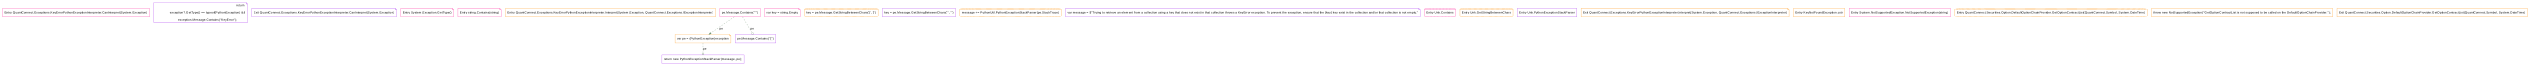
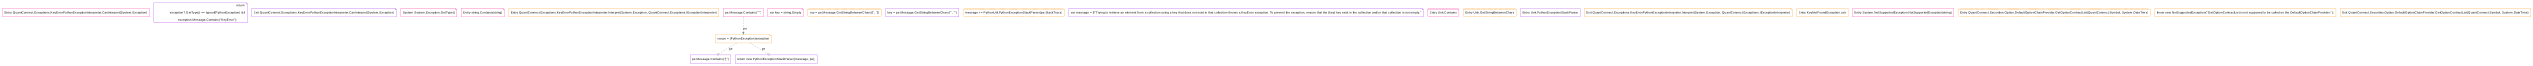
  digraph {
    fontname="Liberation Sans"
    node [cluster="QuantConnect.Exceptions.KeyErrorPythonExceptionInterpreter.Interpret(System.Exception, QuantConnect.Exceptions.IExceptionInterpreter)" color=darkorange fontname="Liberation Sans" shape=box]
    edge [arrowhead=odot color=darkseagreen4 fontname="Liberation Sans" style=dashed]
    n1 [cluster="QuantConnect.Exceptions.KeyErrorPythonExceptionInterpreter.CanInterpret(System.Exception)" color=deeppink label="Entry QuantConnect.Exceptions.KeyErrorPythonExceptionInterpreter.CanInterpret(System.Exception)" span="32-32"]
    n2 [cluster="QuantConnect.Exceptions.KeyErrorPythonExceptionInterpreter.CanInterpret(System.Exception)" color=purple label="return \r\n                exception?.GetType() == typeof(PythonException) &&\r\n                exception.Message.Contains(''KeyError'');" shape=note span="34-36"]
    n3 [cluster="QuantConnect.Exceptions.KeyErrorPythonExceptionInterpreter.CanInterpret(System.Exception)" color=purple label="Exit QuantConnect.Exceptions.KeyErrorPythonExceptionInterpreter.CanInterpret(System.Exception)" shape=note span="32-32"]
-   n4 [cluster="System.Exception.GetType()" color=deeppink label="Entry System.Exception.GetType()" shape=note span="0-0"]
+   n4 [cluster="System.Exception.GetType()" color=deeppink label="System System.Exception.GetType()" shape=note span="0-0"]
    n5 [cluster="string.Contains(string)" color=deeppink label="Entry string.Contains(string)" shape=note span="0-0"]
    n6 [label="Entry QuantConnect.Exceptions.KeyErrorPythonExceptionInterpreter.Interpret(System.Exception, QuantConnect.Exceptions.IExceptionInterpreter)" span="44-44"]
    n7 [label="var pe = (PythonException)exception" shape=note span="46-46"]
    n8 [color=purple label="pe.Message.Contains(''['')" span="49-49"]
    n9 [color=purple label="return new PythonExceptionStackParser(message, pe);" span="61-61"]
    n10 [color=deeppink label="pe.Message.Contains(''\''')" span="53-53"]
    n11 [color=deeppink label="var key = string.Empty" shape=note span="48-48"]
    n12 [label="key = pe.Message.GetStringBetweenChars('[', ']')" shape=cylinder span="51-51"]
    n13 [color=purple label="key = pe.Message.GetStringBetweenChars('\'', '\'')" span="55-55"]
    n14 [label="message += PythonUtil.PythonExceptionStackParser(pe.StackTrace)" shape=cylinder span="59-59"]
    n15 [color=purple label="var message = $''Trying to retrieve an element from a collection using a key that does not exist in that collection throws a KeyError exception. To prevent the exception, ensure that the {key} key exist in the collection and/or that collection is not empty.''" shape=note span="57-57"]
    n16 [cluster="Unk.Contains" color=deeppink label="Entry Unk.Contains" shape=cylinder]
    n17 [cluster="Unk.GetStringBetweenChars" label="Entry Unk.GetStringBetweenChars" shape=cylinder]
    n18 [cluster="Unk.PythonExceptionStackParser" color=purple label="Entry Unk.PythonExceptionStackParser"]
    n19 [label="Exit QuantConnect.Exceptions.KeyErrorPythonExceptionInterpreter.Interpret(System.Exception, QuantConnect.Exceptions.IExceptionInterpreter)" shape=note span="44-44"]
    n20 [cluster="KeyNotFoundException.cstr" label="Entry KeyNotFoundException.cstr"]
    n21 [cluster="System.NotSupportedException.NotSupportedException(string)" color=deeppink file="DefaultOptionChainProvider.cs" label="Entry System.NotSupportedException.NotSupportedException(string)" span="0-0"]
    n22 [cluster="QuantConnect.Securities.Option.DefaultOptionChainProvider.GetOptionContractList(QuantConnect.Symbol, System.DateTime)" file="DefaultOptionChainProvider.cs" label="Entry QuantConnect.Securities.Option.DefaultOptionChainProvider.GetOptionContractList(QuantConnect.Symbol, System.DateTime)" shape=cylinder span="31-31"]
    n23 [cluster="QuantConnect.Securities.Option.DefaultOptionChainProvider.GetOptionContractList(QuantConnect.Symbol, System.DateTime)" community=0 file="DefaultOptionChainProvider.cs" label="throw new NotSupportedException(''GetOptionContractList is not supposed to be called on the DefaultOptionChainProvider.'');" prediction=0 span="33-33"]
    n24 [cluster="QuantConnect.Securities.Option.DefaultOptionChainProvider.GetOptionContractList(QuantConnect.Symbol, System.DateTime)" file="DefaultOptionChainProvider.cs" label="Exit QuantConnect.Securities.Option.DefaultOptionChainProvider.GetOptionContractList(QuantConnect.Symbol, System.DateTime)" span="31-31"]
-   n10 -> n8 [label=pe]
+   n7 -> n8 [label=pe]
    n7 -> n9 [label=pe]
    n10 -> n7 [arrowhead=normal label=pe]
  }
